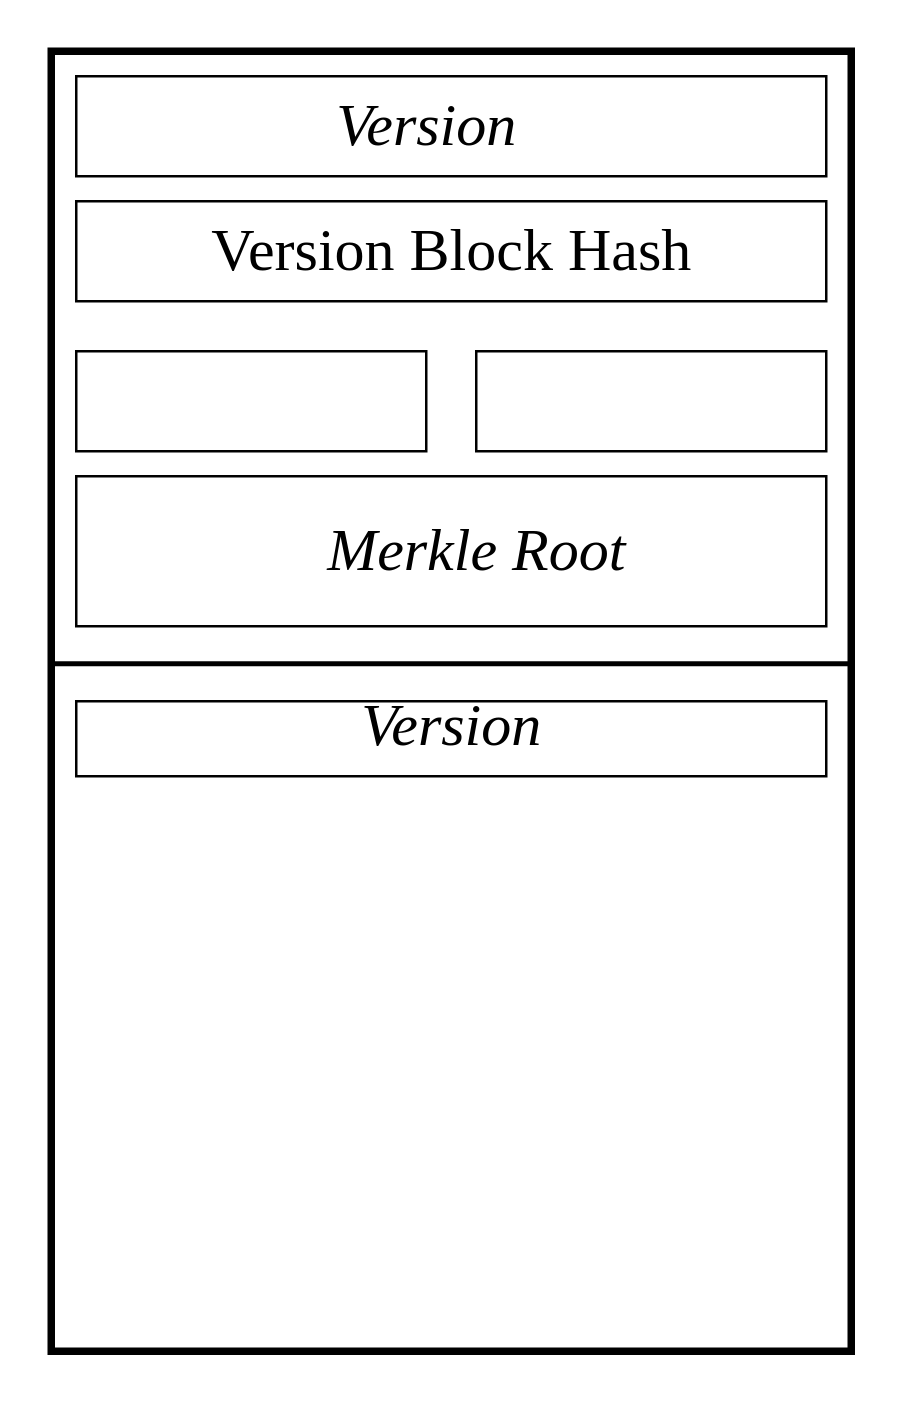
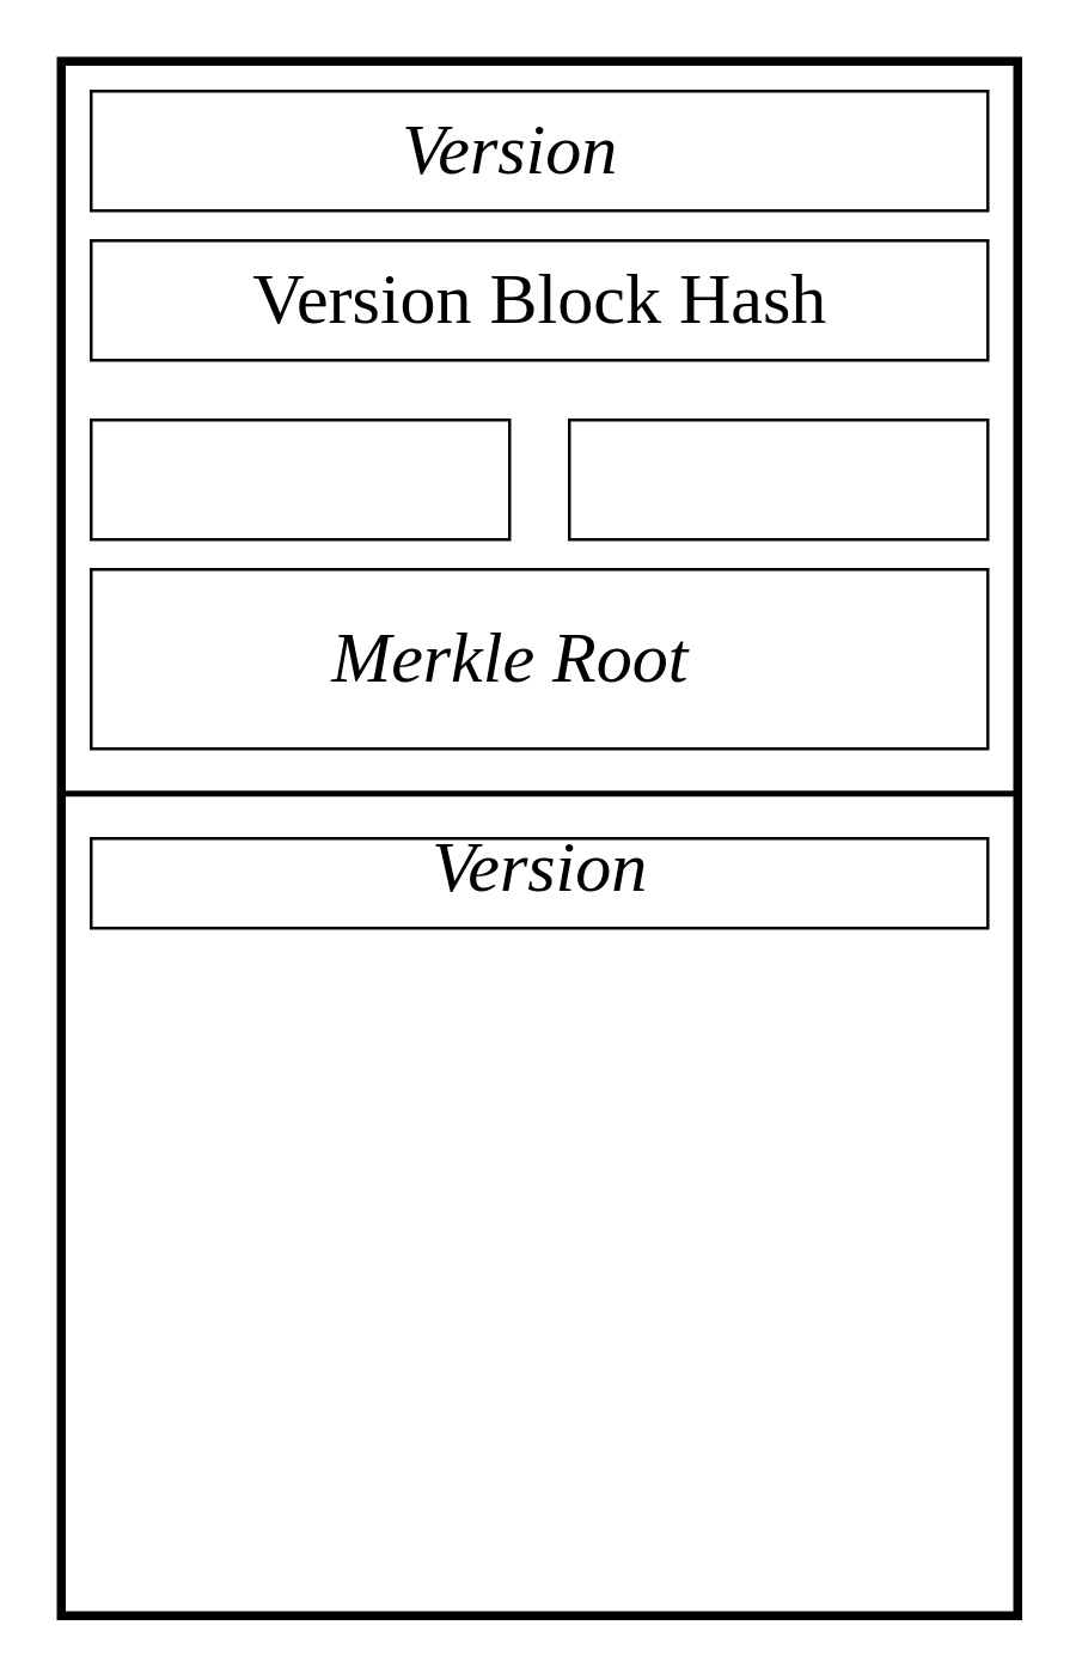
  <mxCell id="0" />
  <mxCell id="1" parent="0" />
  <mxCell id="2" value="" style="rounded=0;whiteSpace=wrap;html=1;strokeWidth=3;" vertex="1" parent="1"><mxGeometry x="20" y="20" width="320" height="520" as="geometry" /></mxCell>
  <mxCell id="3" value="" style="rounded=0;whiteSpace=wrap;html=1;" vertex="1" parent="1"><mxGeometry x="30" y="30" width="300" height="40" as="geometry" /></mxCell>
  <mxCell id="4" value="Version" style="text;strokeColor=none;fillColor=none;html=1;fontSize=24;fontStyle=2;verticalAlign=middle;align=center;fontFamily=Comic Sans MS;" vertex="1" parent="1"><mxGeometry x="120" y="30" width="100" height="40" as="geometry" /></mxCell>
  <mxCell id="5" value="" style="rounded=0;whiteSpace=wrap;html=1;" vertex="1" parent="1"><mxGeometry x="30" y="80" width="300" height="40" as="geometry" /></mxCell>
  <mxCell id="6" value="Version Block Hash" style="text;strokeColor=none;fillColor=none;html=1;fontSize=24;fontStyle=0;verticalAlign=middle;align=center;fontFamily=Comic Sans MS;" vertex="1" parent="1"><mxGeometry x="130" y="80" width="100" height="40" as="geometry" /></mxCell>
  <mxCell id="7" value="" style="rounded=0;whiteSpace=wrap;html=1;" vertex="1" parent="1"><mxGeometry x="30" y="140" width="140" height="40" as="geometry" /></mxCell>
  <mxCell id="8" value="" style="rounded=0;whiteSpace=wrap;html=1;" vertex="1" parent="1"><mxGeometry x="190" y="140" width="140" height="40" as="geometry" /></mxCell>
  <mxCell id="9" value="" style="rounded=0;whiteSpace=wrap;html=1;" vertex="1" parent="1"><mxGeometry x="30" y="190" width="300" height="60" as="geometry" /></mxCell>
- <mxCell id="10" value="Merkle Root" style="text;strokeColor=none;fillColor=none;html=1;fontSize=24;fontStyle=2;verticalAlign=middle;align=center;fontFamily=Comic Sans MS;" vertex="1" parent="1"><mxGeometry x="140" y="200" width="100" height="40" as="geometry" /></mxCell>
+ <mxCell id="10" value="Merkle Root" style="text;strokeColor=none;fillColor=none;html=1;fontSize=24;fontStyle=2;verticalAlign=middle;align=center;fontFamily=Comic Sans MS;" vertex="1" parent="1"><mxGeometry x="120" y="200" width="100" height="40" as="geometry" /></mxCell>
  <mxCell id="11" value="" style="line;strokeWidth=2;html=1;" vertex="1" parent="1"><mxGeometry x="20" y="260" width="320" height="10" as="geometry" /></mxCell>
  <mxCell id="12" value="" style="rounded=0;whiteSpace=wrap;html=1;" vertex="1" parent="1"><mxGeometry x="30" y="280" width="300" height="30" as="geometry" /></mxCell>
  <mxCell id="13" value="Version" style="text;strokeColor=none;fillColor=none;html=1;fontSize=24;fontStyle=2;verticalAlign=middle;align=center;fontFamily=Comic Sans MS;" vertex="1" parent="1"><mxGeometry x="130" y="270" width="100" height="40" as="geometry" /></mxCell>
